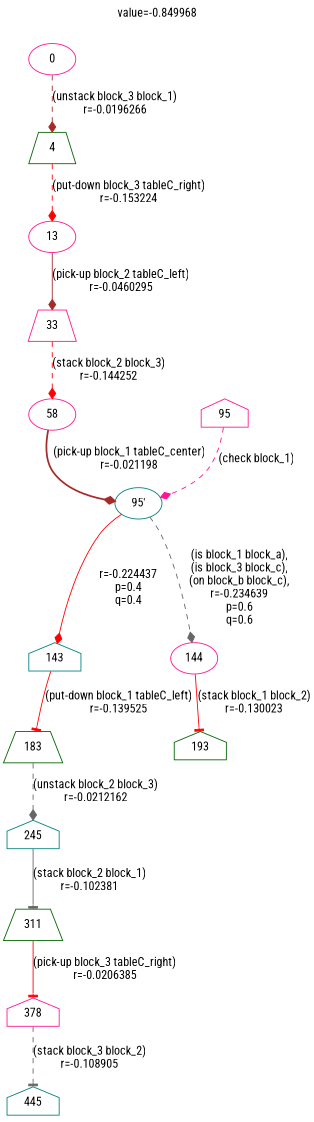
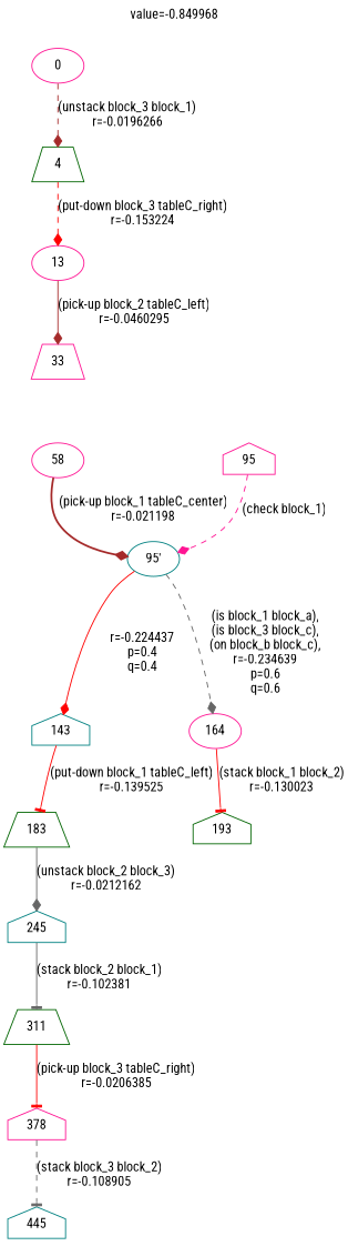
  digraph {
    fontname="Roboto Condensed"
    label="value=-0.849968"
    labelloc=top
    node [color=deeppink fontname="Roboto Condensed" shape=house]
    edge [arrowhead=diamond color=red fontname="Roboto Condensed" style=dashed]
    0 [shape=ellipse]
    4 [color=darkgreen shape=trapezium]
    13 [shape=ellipse]
    33 [shape=trapezium]
    58 [shape=ellipse]
    "95'" [color=teal shape=ellipse]
    95
    143 [color=teal]
-   144 [shape=ellipse]
+   144 [shape=ellipse label=164]
    183 [color=darkgreen shape=trapezium]
    193 [color=darkgreen]
    245 [color=teal]
    311 [color=darkgreen shape=trapezium]
    378
    445 [color=teal]
    0 -> 4 [color=brown label="(unstack block_3 block_1)\nr=-0.0196266"]
    4 -> 13 [label="(put-down block_3 tableC_right)\nr=-0.153224"]
    13 -> 33 [color=brown label="(pick-up block_2 tableC_left)\nr=-0.0460295" style=solid]
-   33 -> 58 [label="(stack block_2 block_3)\nr=-0.144252"]
    58 -> "95'" [color=brown label="(pick-up block_1 tableC_center)\nr=-0.021198" style=bold]
    "95'" -> 143 [label="\nr=-0.224437\np=0.4\nq=0.4" style=solid]
    "95'" -> 144 [color=gray40 label="\n(is block_1 block_a),\n(is block_3 block_c),\n(on block_b block_c),\nr=-0.234639\np=0.6\nq=0.6"]
    95 -> "95'" [color=deeppink label="(check block_1)"]
    143 -> 183 [arrowhead=tee label="(put-down block_1 tableC_left)\nr=-0.139525" style=solid]
    144 -> 193 [arrowhead=tee label="(stack block_1 block_2)\nr=-0.130023" style=solid]
-   183 -> 245 [color=gray40 label="(unstack block_2 block_3)\nr=-0.0212162"]
+   183 -> 245 [color=gray40 label="(unstack block_2 block_3)\nr=-0.0212162" style=solid]
    245 -> 311 [arrowhead=tee color=gray40 label="(stack block_2 block_1)\nr=-0.102381" style=solid]
    311 -> 378 [arrowhead=tee label="(pick-up block_3 tableC_right)\nr=-0.0206385" style=solid]
    378 -> 445 [arrowhead=tee color=gray40 label="(stack block_3 block_2)\nr=-0.108905"]
  }
